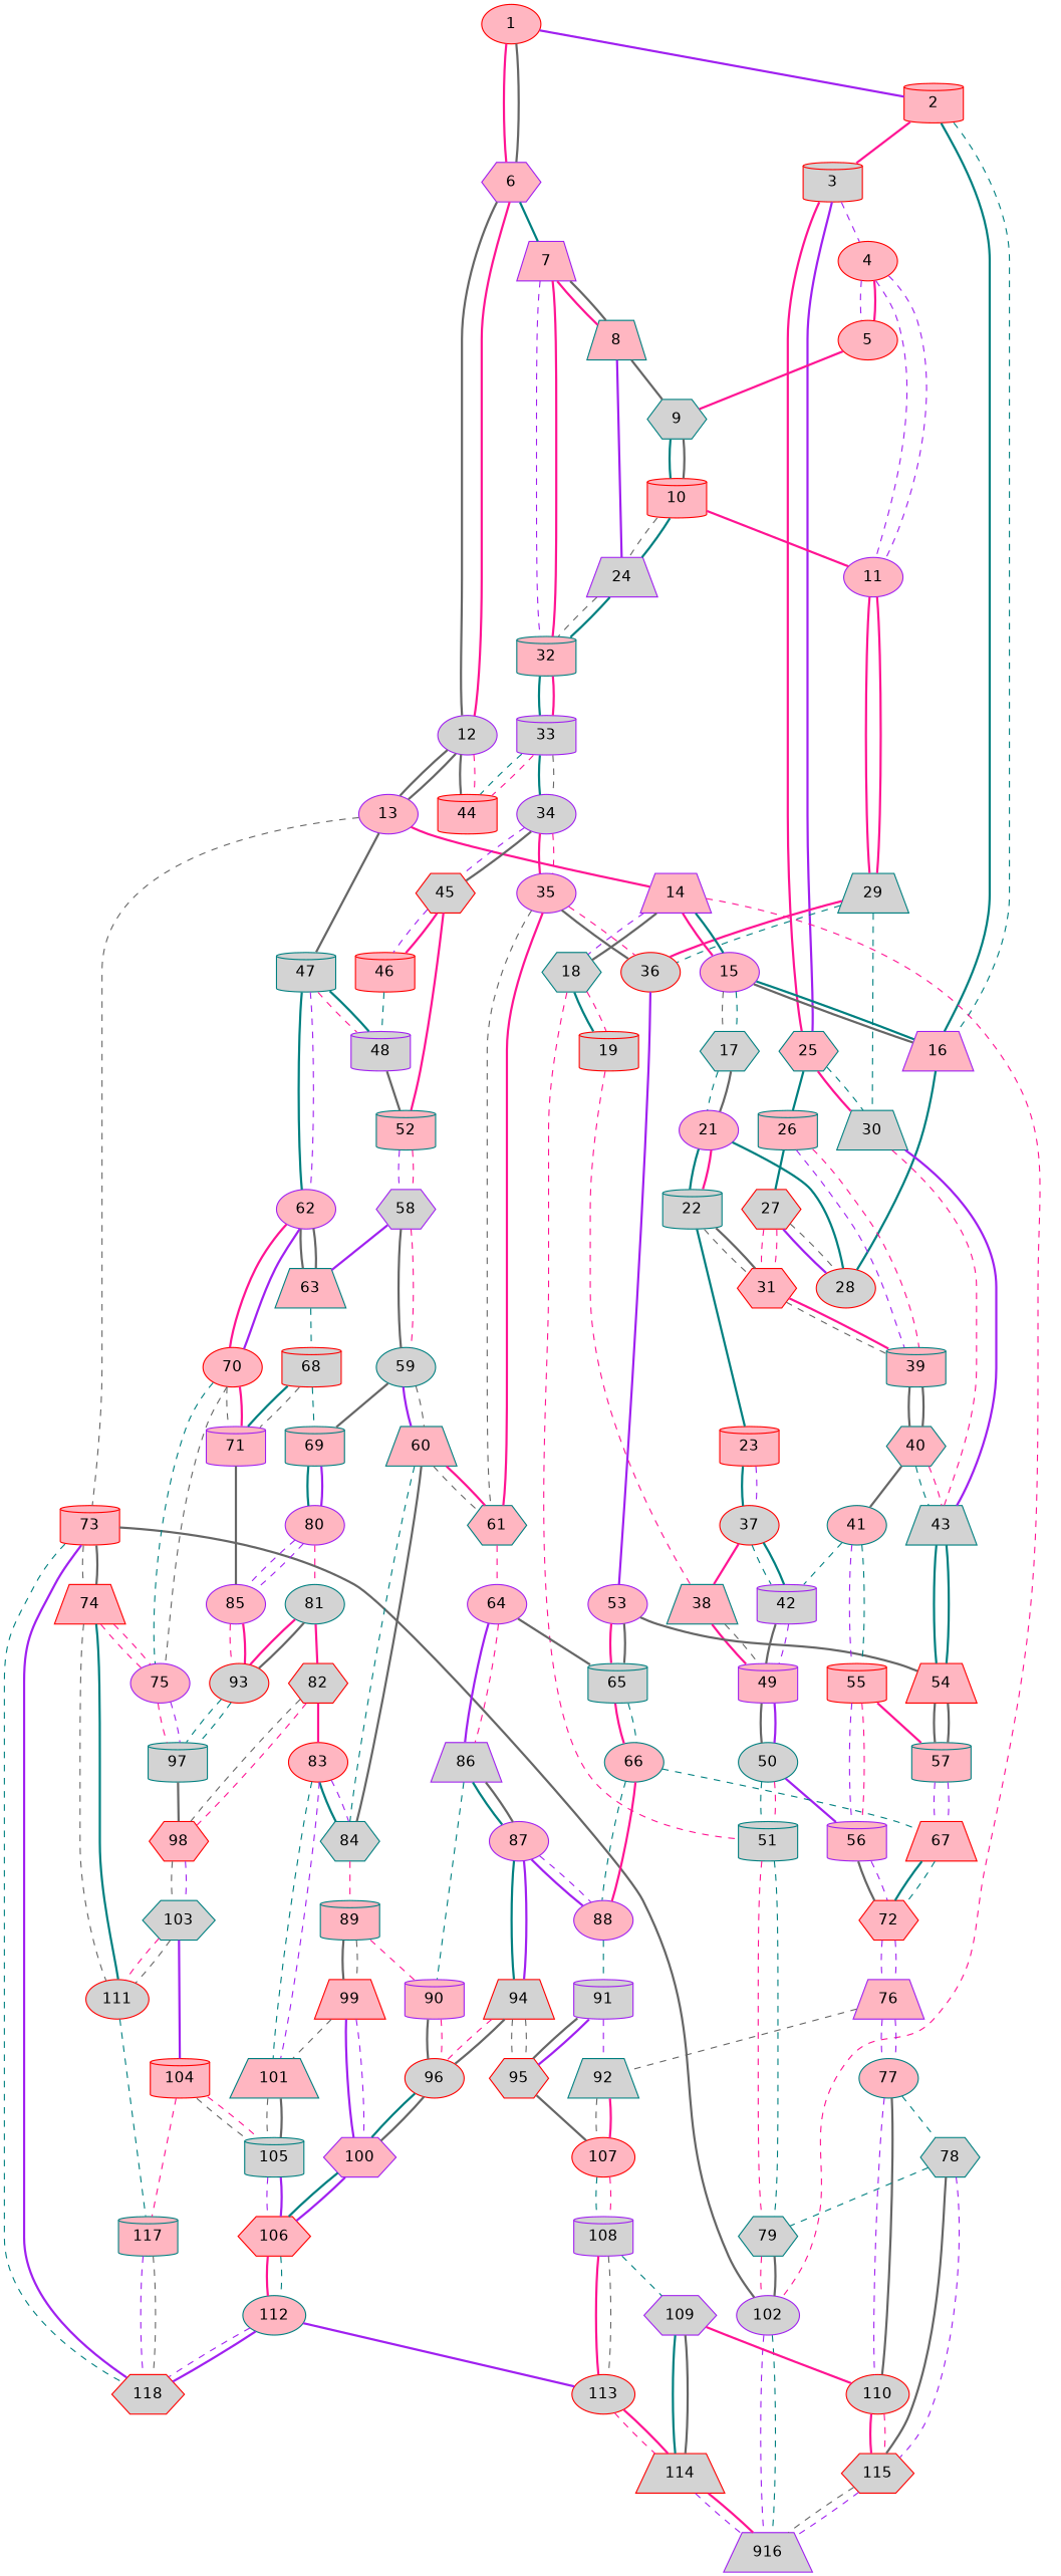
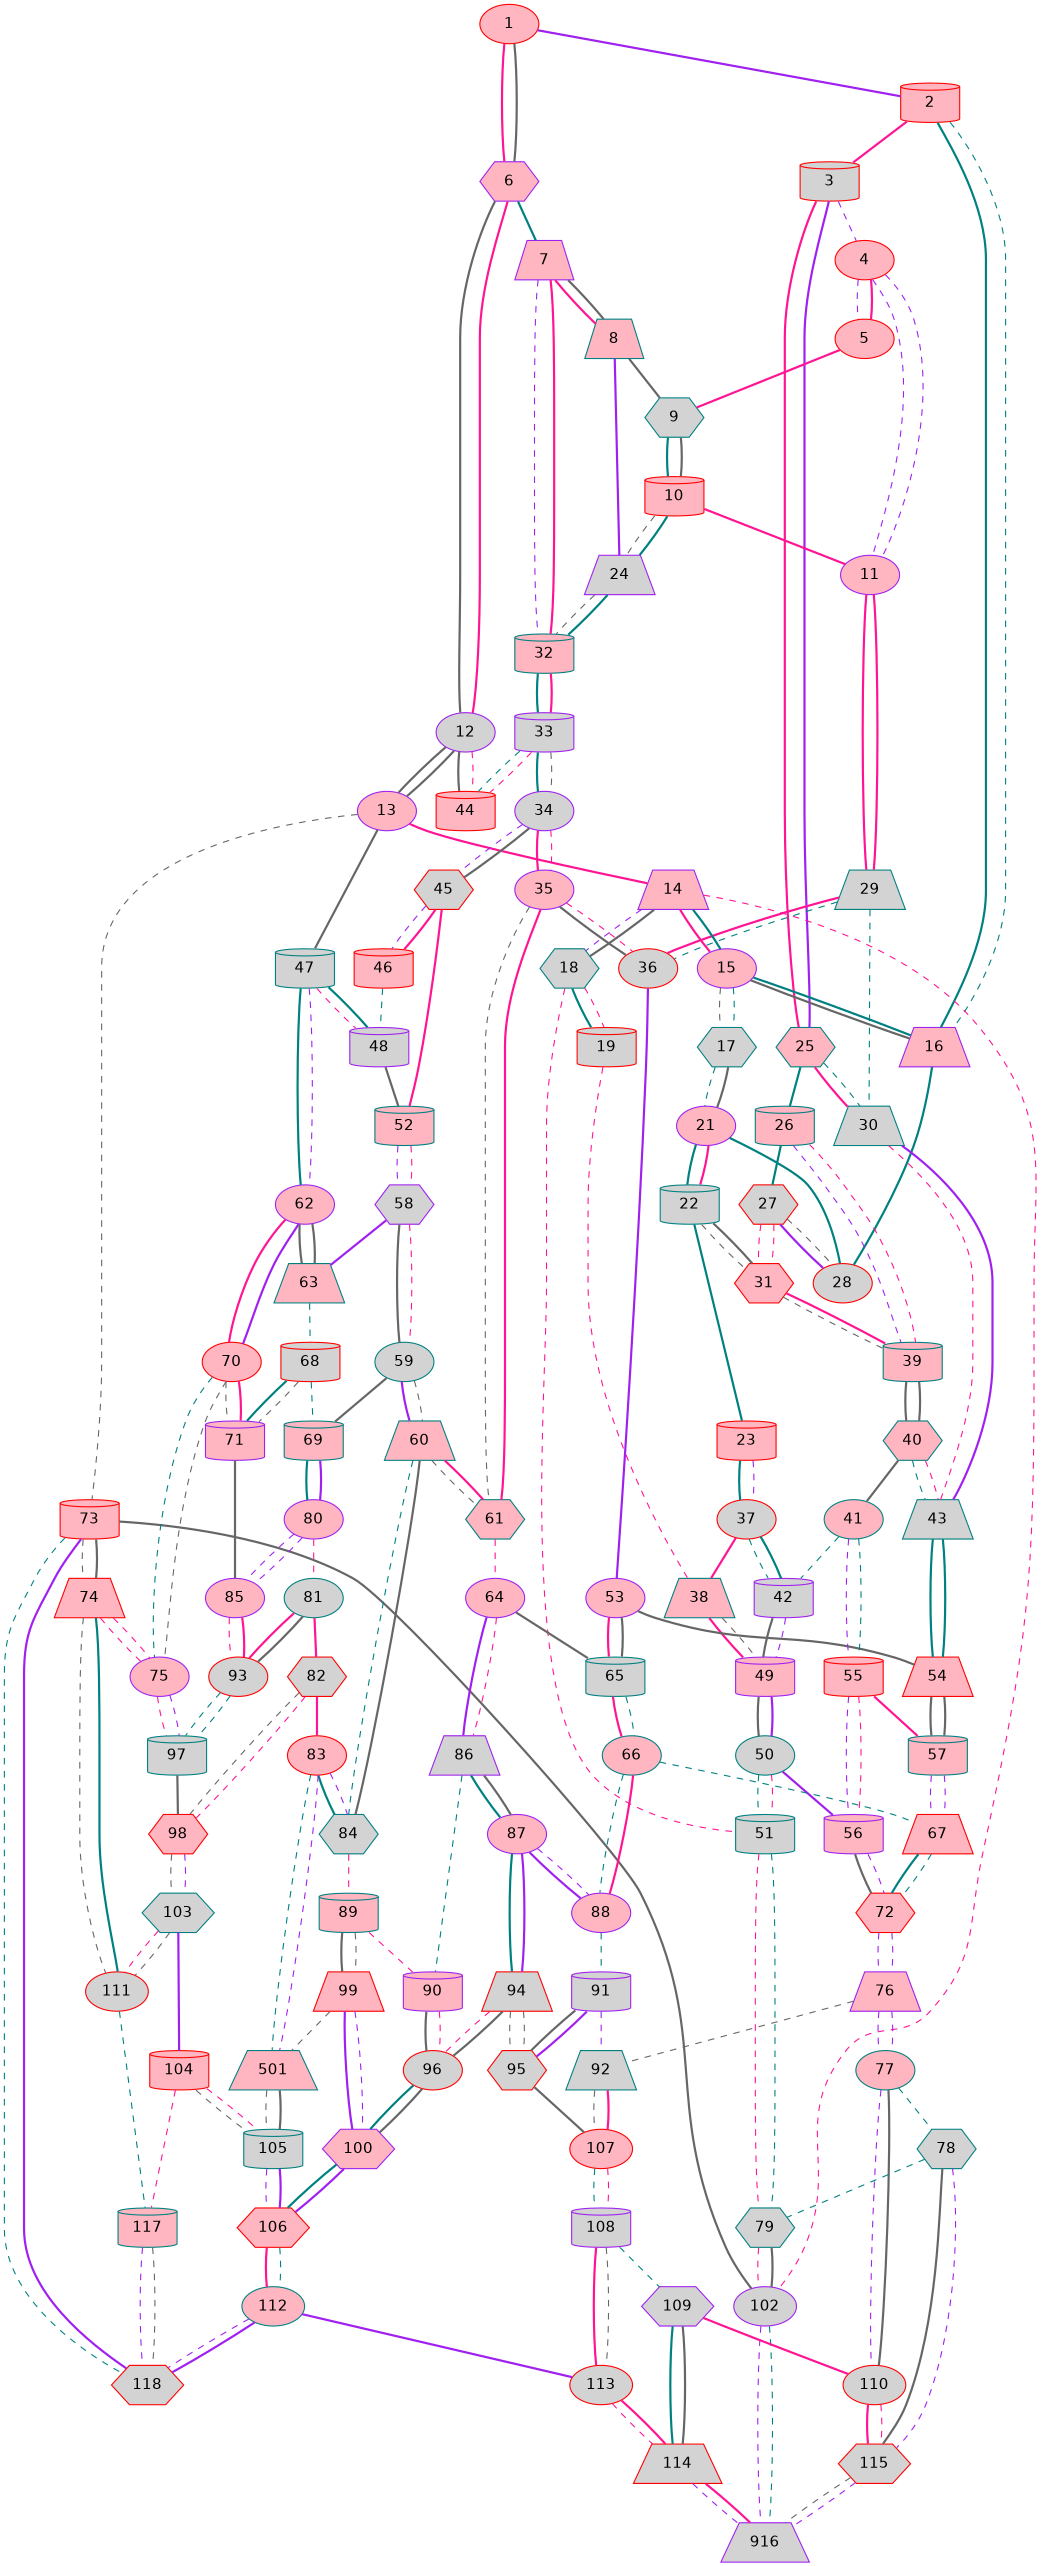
  graph {
    fontname="DejaVu Sans"
    node [color=red fillcolor=lightpink fontname="DejaVu Sans" shape=ellipse style=filled]
    edge [color=deeppink fontname="DejaVu Sans" style=bold]
    2 [shape=cylinder]
    1
    6 [color=purple shape=hexagon]
    3 [fillcolor=lightgrey shape=cylinder]
    16 [color=purple shape=trapezium]
    7 [color=purple shape=trapezium]
    12 [color=purple fillcolor=lightgrey]
    4
    25 [color=teal shape=hexagon]
    28 [fillcolor=lightgrey]
    5
    11 [color=purple]
    26 [color=teal shape=cylinder]
    30 [color=teal fillcolor=lightgrey shape=trapezium]
    9 [color=teal fillcolor=lightgrey shape=hexagon]
    29 [color=teal fillcolor=lightgrey shape=trapezium]
    10 [shape=cylinder]
    8 [color=teal shape=trapezium]
    32 [color=teal shape=cylinder]
    13 [color=purple]
    44 [shape=cylinder]
    24 [color=purple fillcolor=lightgrey shape=trapezium]
    33 [color=purple fillcolor=lightgrey shape=cylinder]
    36 [fillcolor=lightgrey]
    14 [color=purple shape=trapezium]
    47 [color=teal fillcolor=lightgrey shape=cylinder]
    73 [shape=cylinder]
    15 [color=purple]
    18 [color=teal fillcolor=lightgrey shape=hexagon]
    102 [color=purple fillcolor=lightgrey]
    48 [color=purple fillcolor=lightgrey shape=cylinder]
    62 [color=purple]
    74 [shape=trapezium]
    118 [fillcolor=lightgrey shape=hexagon]
    17 [color=teal fillcolor=lightgrey shape=hexagon]
    19 [fillcolor=lightgrey shape=cylinder]
    51 [color=teal fillcolor=lightgrey shape=cylinder]
    n38 [color=purple fillcolor=lightgrey label=916 shape=trapezium]
    21 [color=purple]
    22 [color=teal fillcolor=lightgrey shape=cylinder]
    38 [color=teal shape=trapezium]
    79 [color=teal fillcolor=lightgrey shape=hexagon]
    49 [color=purple shape=cylinder]
    23 [shape=cylinder]
    37 [fillcolor=lightgrey]
    31 [shape=hexagon]
    39 [color=teal shape=cylinder]
    42 [color=purple fillcolor=lightgrey shape=cylinder]
    27 [fillcolor=lightgrey shape=hexagon]
    43 [color=teal fillcolor=lightgrey shape=trapezium]
    40 [color=teal shape=hexagon]
    53 [color=purple]
    54 [shape=trapezium]
    34 [color=purple fillcolor=lightgrey]
    35 [color=purple]
    45 [fillcolor=lightgrey shape=hexagon]
    61 [color=teal shape=hexagon]
    46 [shape=cylinder]
    52 [color=teal shape=cylinder]
    64 [color=purple]
    65 [color=teal fillcolor=lightgrey shape=cylinder]
    50 [color=teal fillcolor=lightgrey]
    41 [color=teal]
    55 [shape=cylinder]
    56 [color=purple shape=cylinder]
    57 [color=teal shape=cylinder]
    58 [color=purple fillcolor=lightgrey shape=hexagon]
    63 [color=teal shape=trapezium]
    70
    72 [shape=hexagon]
    59 [color=teal fillcolor=lightgrey]
    66 [color=teal]
    67 [shape=trapezium]
    76 [color=purple shape=trapezium]
    60 [color=teal shape=trapezium]
    69 [color=teal shape=cylinder]
    68 [fillcolor=lightgrey shape=cylinder]
    84 [color=teal fillcolor=lightgrey shape=hexagon]
    80 [color=purple]
    89 [color=teal shape=cylinder]
    86 [color=purple fillcolor=lightgrey shape=trapezium]
    71 [color=purple shape=cylinder]
    75 [color=purple]
    87 [color=purple]
    90 [color=purple shape=cylinder]
    88 [color=purple]
    91 [color=purple fillcolor=lightgrey shape=cylinder]
    85 [color=purple]
    81 [color=teal fillcolor=lightgrey]
    97 [color=teal fillcolor=lightgrey shape=cylinder]
    93 [fillcolor=lightgrey]
    77 [color=teal]
    92 [color=teal fillcolor=lightgrey shape=trapezium]
    111 [fillcolor=lightgrey]
    117 [color=teal shape=cylinder]
    98 [shape=hexagon]
    78 [color=teal fillcolor=lightgrey shape=hexagon]
    110 [fillcolor=lightgrey]
    107
    115 [fillcolor=lightgrey shape=hexagon]
    82 [fillcolor=lightgrey shape=hexagon]
    83
-   101 [color=teal shape=trapezium]
+   101 [color=teal shape=trapezium label=501]
    103 [color=teal fillcolor=lightgrey shape=hexagon]
    105 [color=teal fillcolor=lightgrey shape=cylinder]
    99 [shape=trapezium]
    94 [fillcolor=lightgrey shape=trapezium]
    96 [fillcolor=lightgrey]
    95 [fillcolor=lightgrey shape=hexagon]
    100 [color=purple shape=hexagon]
    108 [color=purple fillcolor=lightgrey shape=cylinder]
    106 [shape=hexagon]
    104 [shape=cylinder]
    112 [color=teal]
    113 [fillcolor=lightgrey]
    109 [color=purple fillcolor=lightgrey shape=hexagon]
    114 [fillcolor=lightgrey shape=trapezium]
    2 -- 3
    2 -- 16 [color=teal]
    2 -- 16 [color=teal style=dashed]
    1 -- 2 [color=purple]
    1 -- 6
    1 -- 6 [color=gray40]
    6 -- 7 [color=teal]
    6 -- 12 [color=gray40]
    6 -- 12
    3 -- 4 [color=purple style=dashed]
    3 -- 25
    3 -- 25 [color=purple]
    16 -- 28 [color=teal]
    7 -- 8
    7 -- 8 [color=gray40]
    7 -- 32 [color=purple style=dashed]
    7 -- 32
    12 -- 13 [color=gray40]
    12 -- 13 [color=gray40]
    12 -- 44 [color=gray40]
    12 -- 44 [style=dashed]
    4 -- 5 [color=purple style=dashed]
    4 -- 5
    4 -- 11 [color=purple style=dashed]
    4 -- 11 [color=purple style=dashed]
    25 -- 26 [color=teal]
    25 -- 30
    25 -- 30 [color=teal style=dashed]
    5 -- 9
    11 -- 29
    11 -- 29
    26 -- 39 [color=purple style=dashed]
    26 -- 39 [style=dashed]
    26 -- 27 [color=teal]
    30 -- 43 [style=dashed]
    30 -- 43 [color=purple]
    9 -- 10 [color=teal]
    9 -- 10 [color=gray40]
    29 -- 30 [color=teal style=dashed]
    29 -- 36
    29 -- 36 [color=teal style=dashed]
    10 -- 11
    10 -- 24 [color=gray40 style=dashed]
    10 -- 24 [color=teal]
    8 -- 9 [color=gray40]
    8 -- 24 [color=purple]
    32 -- 33 [color=teal]
    32 -- 33
    13 -- 14
    13 -- 47 [color=gray40]
    13 -- 73 [color=gray40 style=dashed]
    24 -- 32 [color=gray40 style=dashed]
    24 -- 32 [color=teal]
    33 -- 44 [color=teal style=dashed]
    33 -- 44 [style=dashed]
    33 -- 34 [color=teal]
    33 -- 34 [color=gray40 style=dashed]
    36 -- 53 [color=purple]
    14 -- 15
    14 -- 15 [color=teal]
    14 -- 18 [color=purple style=dashed]
    14 -- 18 [color=gray40]
    14 -- 102 [style=dashed]
    47 -- 48 [style=dashed]
    47 -- 48 [color=teal]
    47 -- 62 [color=teal]
    47 -- 62 [color=purple style=dashed]
    73 -- 102 [color=gray40]
    73 -- 74 [color=gray40 style=dashed]
    73 -- 74 [color=gray40]
    73 -- 118 [color=teal style=dashed]
    73 -- 118 [color=purple]
    15 -- 16 [color=gray40]
    15 -- 16 [color=teal]
    15 -- 17 [color=gray40 style=dashed]
    15 -- 17 [color=teal style=dashed]
    18 -- 19 [color=teal]
    18 -- 19 [style=dashed]
    18 -- 51 [style=dashed]
    102 -- n38 [color=purple style=dashed]
    102 -- n38 [color=teal style=dashed]
    48 -- 52 [color=gray40]
    62 -- 63 [color=gray40]
    62 -- 63 [color=gray40]
    62 -- 70
    62 -- 70 [color=purple]
    74 -- 75 [style=dashed]
    74 -- 75 [style=dashed]
    74 -- 111 [color=gray40 style=dashed]
    74 -- 111 [color=teal]
    17 -- 21 [color=teal style=dashed]
    17 -- 21 [color=gray40]
    19 -- 38 [style=dashed]
    51 -- 79 [style=dashed]
    51 -- 79 [color=teal style=dashed]
    21 -- 28 [color=teal]
    21 -- 22 [color=teal]
    21 -- 22
    22 -- 23 [color=teal]
    22 -- 31 [color=gray40 style=dashed]
    22 -- 31 [color=gray40]
    38 -- 49
    38 -- 49 [color=gray40 style=dashed]
    79 -- 102 [style=dashed]
    79 -- 102 [color=gray40]
    49 -- 50 [color=gray40]
    49 -- 50 [color=purple]
    23 -- 37 [color=teal]
    23 -- 37 [color=purple style=dashed]
    37 -- 38
    37 -- 42 [color=teal style=dashed]
    37 -- 42 [color=teal]
    31 -- 39 [color=gray40 style=dashed]
    31 -- 39
    39 -- 40 [color=gray40]
    39 -- 40 [color=gray40]
    42 -- 49 [color=gray40]
    42 -- 49 [color=purple style=dashed]
    27 -- 28 [color=purple]
    27 -- 28 [color=gray40 style=dashed]
    27 -- 31 [style=dashed]
    27 -- 31 [style=dashed]
    43 -- 54 [color=teal]
    43 -- 54 [color=teal]
    40 -- 43 [color=teal style=dashed]
    40 -- 43 [style=dashed]
    40 -- 41 [color=gray40]
    53 -- 54 [color=gray40]
    53 -- 65
    53 -- 65 [color=gray40]
    54 -- 57 [color=gray40]
    54 -- 57 [color=gray40]
    34 -- 35
    34 -- 35 [style=dashed]
    34 -- 45 [color=purple style=dashed]
    34 -- 45 [color=gray40]
    35 -- 36 [color=gray40]
    35 -- 36 [style=dashed]
    35 -- 61 [color=gray40 style=dashed]
    35 -- 61
    45 -- 46 [color=purple style=dashed]
    45 -- 46
    45 -- 52
    61 -- 64 [style=dashed]
    46 -- 48 [color=teal style=dashed]
    52 -- 58 [color=purple style=dashed]
    52 -- 58 [style=dashed]
    64 -- 65 [color=gray40]
    64 -- 86 [color=purple]
    64 -- 86 [style=dashed]
    65 -- 66
    65 -- 66 [color=teal style=dashed]
    50 -- 51 [color=teal style=dashed]
    50 -- 51 [style=dashed]
    50 -- 56 [color=purple]
    41 -- 42 [color=teal style=dashed]
    41 -- 55 [color=purple style=dashed]
    41 -- 55 [color=teal style=dashed]
    55 -- 56 [color=purple style=dashed]
    55 -- 56 [style=dashed]
    55 -- 57
    56 -- 72 [color=gray40]
    56 -- 72 [color=purple style=dashed]
    57 -- 67 [color=purple style=dashed]
    57 -- 67 [color=purple style=dashed]
    58 -- 63 [color=purple]
    58 -- 59 [color=gray40]
    58 -- 59 [style=dashed]
    63 -- 68 [color=teal style=dashed]
    70 -- 71 [color=gray40 style=dashed]
    70 -- 71
    70 -- 75 [color=teal style=dashed]
    70 -- 75 [color=gray40 style=dashed]
    72 -- 76 [color=purple style=dashed]
    72 -- 76 [color=purple style=dashed]
    59 -- 60 [color=purple]
    59 -- 60 [color=gray40 style=dashed]
    59 -- 69 [color=gray40]
    66 -- 67 [color=teal style=dashed]
    66 -- 88 [color=teal style=dashed]
    66 -- 88
    67 -- 72 [color=teal]
    67 -- 72 [color=teal style=dashed]
    76 -- 77 [color=purple style=dashed]
    76 -- 77 [color=purple style=dashed]
    76 -- 92 [color=gray40 style=dashed]
    60 -- 61 [color=gray40 style=dashed]
    60 -- 61
    60 -- 84 [color=teal style=dashed]
    60 -- 84 [color=gray40]
    69 -- 80 [color=teal]
    69 -- 80 [color=purple]
    68 -- 69 [color=teal style=dashed]
    68 -- 71 [color=teal]
    68 -- 71 [color=gray40 style=dashed]
    84 -- 89 [style=dashed]
    80 -- 85 [color=purple style=dashed]
    80 -- 85 [color=purple style=dashed]
    80 -- 81 [style=dashed]
    89 -- 90 [style=dashed]
    89 -- 99 [color=gray40]
    89 -- 99 [color=gray40 style=dashed]
    86 -- 87 [color=teal]
    86 -- 87 [color=gray40]
    86 -- 90 [color=teal style=dashed]
    71 -- 85 [color=gray40]
    75 -- 97 [style=dashed]
    75 -- 97 [color=purple style=dashed]
    87 -- 88 [color=purple]
    87 -- 88 [color=purple style=dashed]
    87 -- 94 [color=teal]
    87 -- 94 [color=purple]
    90 -- 96 [color=gray40]
    90 -- 96 [style=dashed]
    88 -- 91 [color=teal style=dashed]
    91 -- 92 [color=purple style=dashed]
    91 -- 95 [color=gray40]
    91 -- 95 [color=purple]
    85 -- 93 [style=dashed]
    85 -- 93
    81 -- 93
    81 -- 93 [color=gray40]
    81 -- 82
    97 -- 98 [color=gray40]
    93 -- 97 [color=teal style=dashed]
    93 -- 97 [color=teal style=dashed]
    77 -- 78 [color=teal style=dashed]
    77 -- 110 [color=purple style=dashed]
    77 -- 110 [color=gray40]
    92 -- 107 [color=gray40 style=dashed]
    92 -- 107
    111 -- 117 [color=teal style=dashed]
    117 -- 118 [color=purple style=dashed]
    117 -- 118 [color=gray40 style=dashed]
    98 -- 103 [color=gray40 style=dashed]
    98 -- 103 [color=purple style=dashed]
    78 -- 79 [color=teal style=dashed]
    78 -- 115 [color=gray40]
    78 -- 115 [color=purple style=dashed]
    110 -- 115
    110 -- 115 [style=dashed]
    107 -- 108 [color=teal style=dashed]
    107 -- 108 [style=dashed]
    115 -- n38 [color=gray40 style=dashed]
    115 -- n38 [color=purple style=dashed]
    82 -- 98 [color=gray40 style=dashed]
    82 -- 98 [style=dashed]
    82 -- 83
    83 -- 84 [color=teal]
    83 -- 84 [color=purple style=dashed]
    83 -- 101 [color=teal style=dashed]
    83 -- 101 [color=purple style=dashed]
    101 -- 105 [color=gray40 style=dashed]
    101 -- 105 [color=gray40]
    103 -- 111 [style=dashed]
    103 -- 111 [color=gray40 style=dashed]
    103 -- 104 [color=purple]
    105 -- 106 [color=purple style=dashed]
    105 -- 106 [color=purple]
    99 -- 101 [color=gray40 style=dashed]
    99 -- 100 [color=purple]
    99 -- 100 [color=purple style=dashed]
    94 -- 96 [style=dashed]
    94 -- 96 [color=gray40]
    94 -- 95 [color=gray40 style=dashed]
    94 -- 95 [color=gray40 style=dashed]
    96 -- 100 [color=teal]
    96 -- 100 [color=gray40]
    95 -- 107 [color=gray40]
    100 -- 106 [color=teal]
    100 -- 106 [color=purple]
    108 -- 113
    108 -- 113 [color=gray40 style=dashed]
    108 -- 109 [color=teal style=dashed]
    106 -- 112
    106 -- 112 [color=teal style=dashed]
    104 -- 117 [style=dashed]
    104 -- 105 [color=gray40 style=dashed]
    104 -- 105 [style=dashed]
    112 -- 118 [color=purple style=dashed]
    112 -- 118 [color=purple]
    112 -- 113 [color=purple]
    113 -- 114 [style=dashed]
    113 -- 114
    109 -- 110
    109 -- 114 [color=teal]
    109 -- 114 [color=gray40]
    114 -- n38 [color=purple style=dashed]
    114 -- n38
  }
